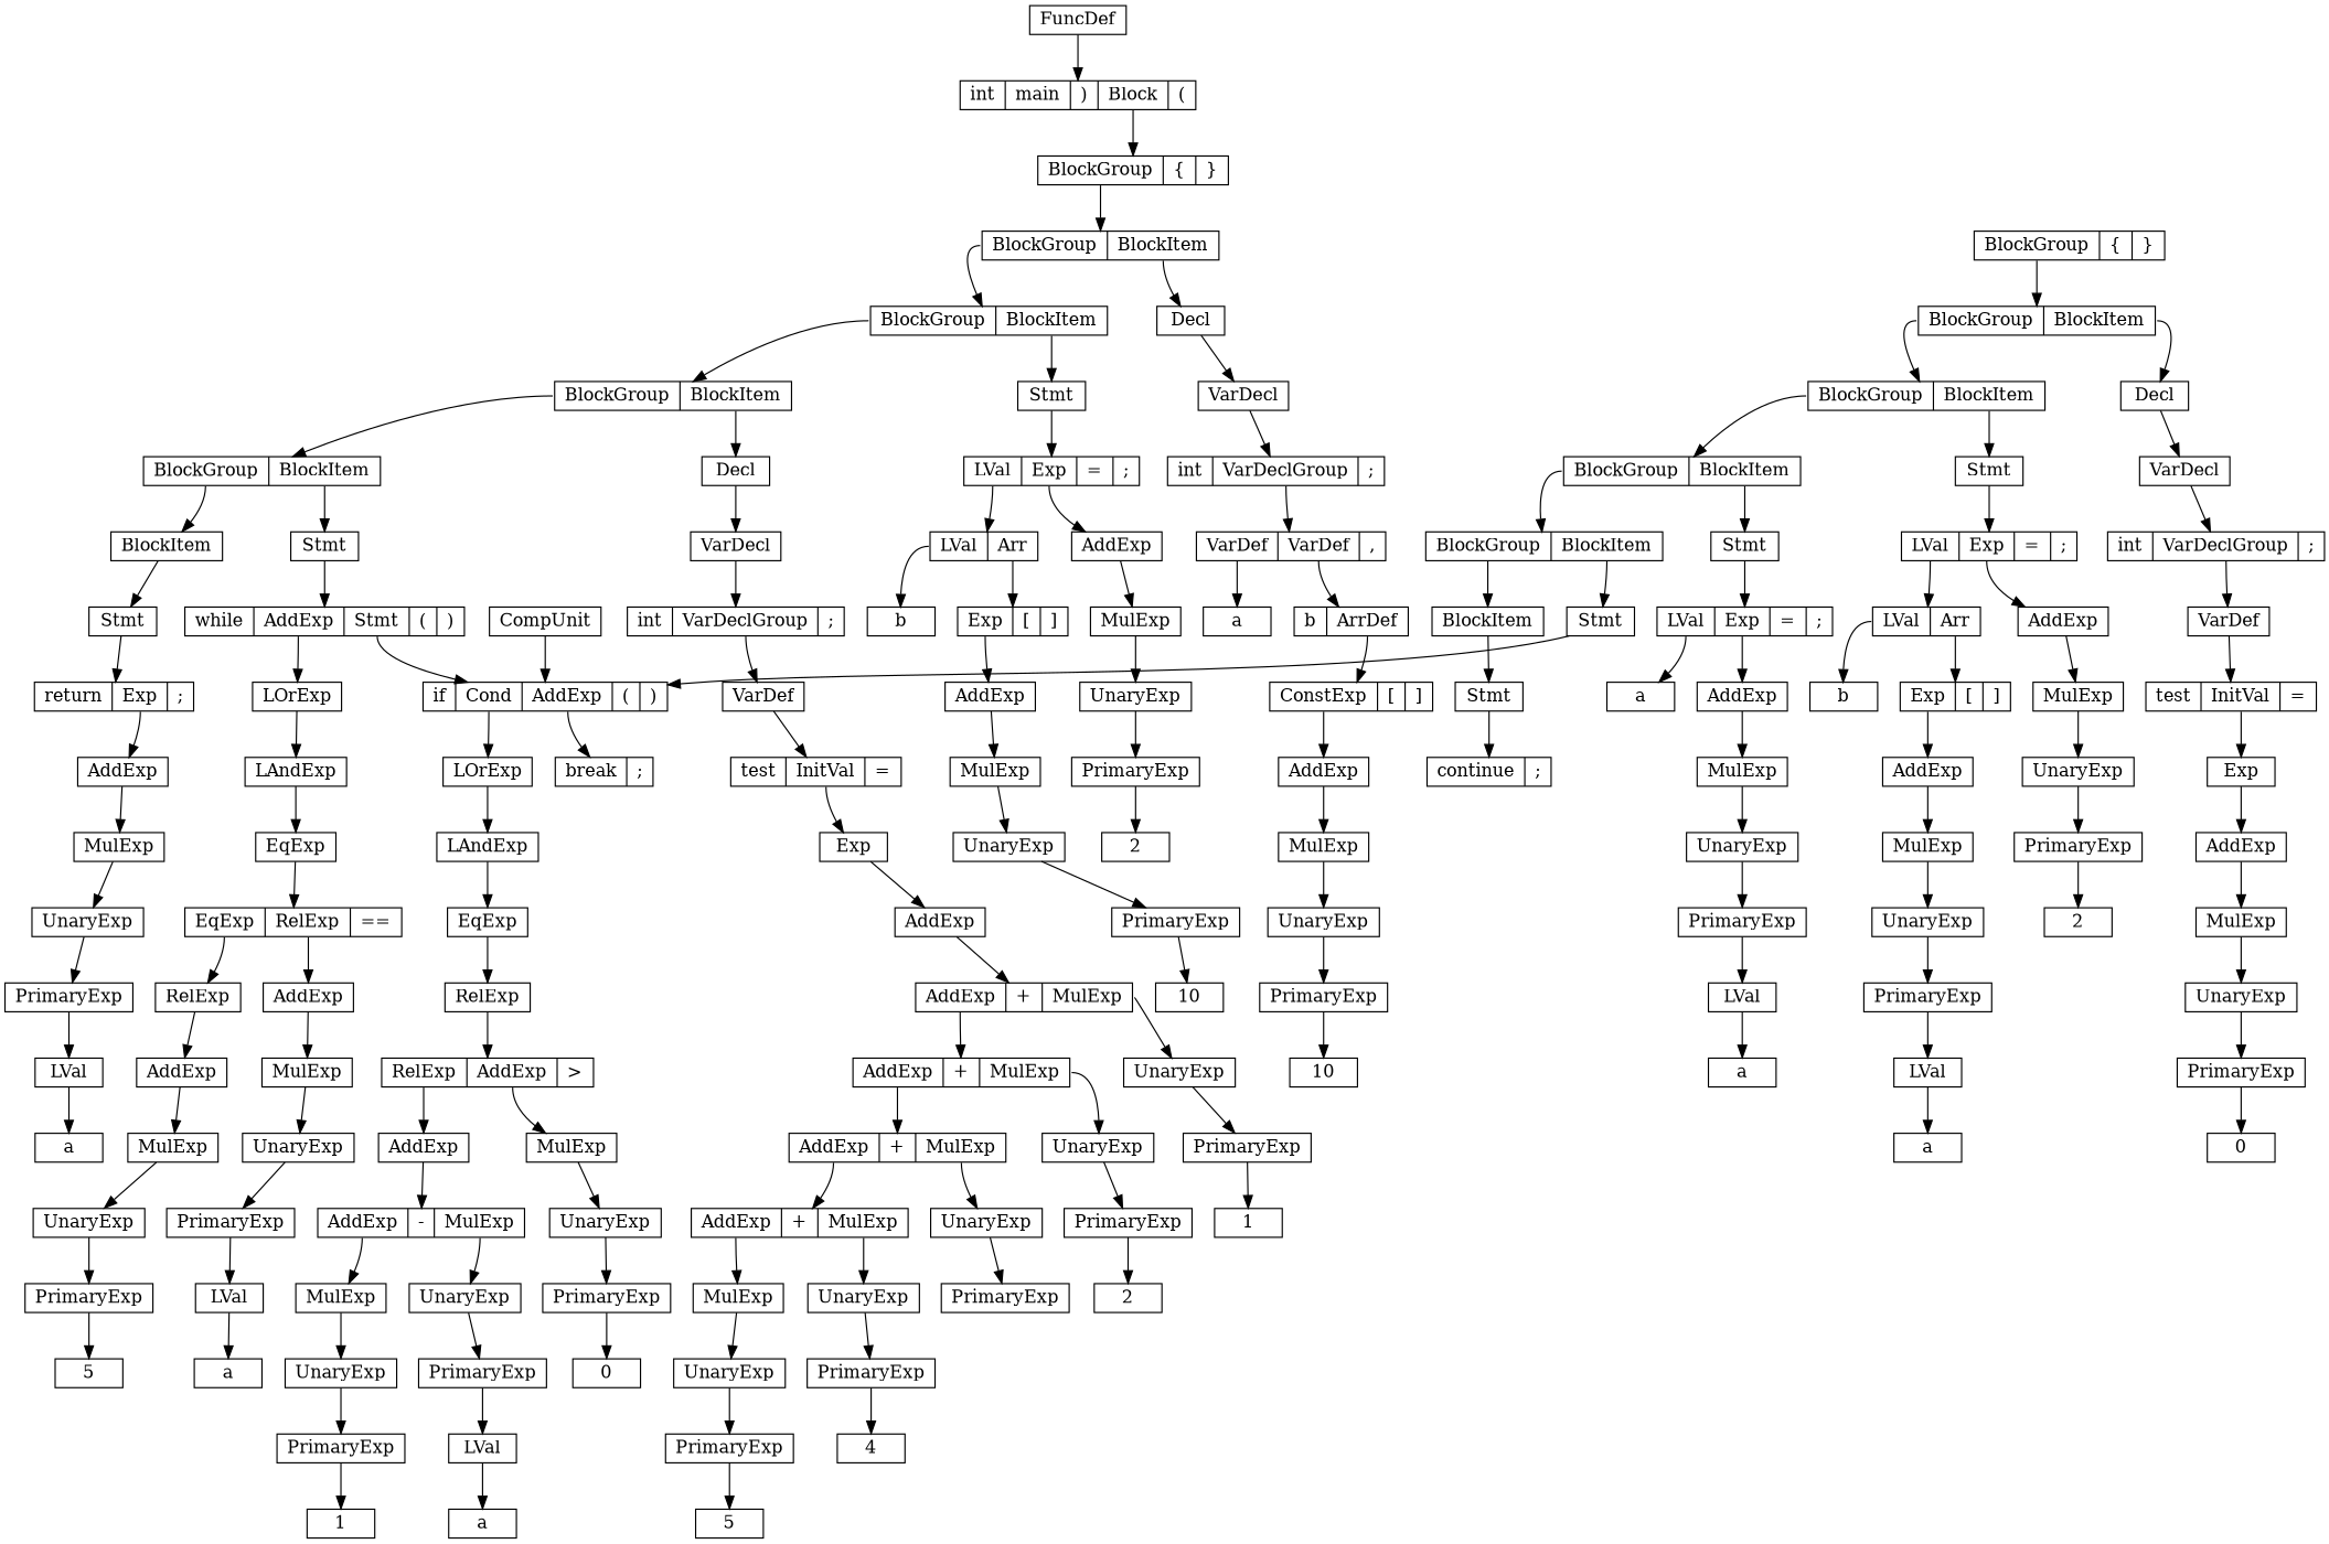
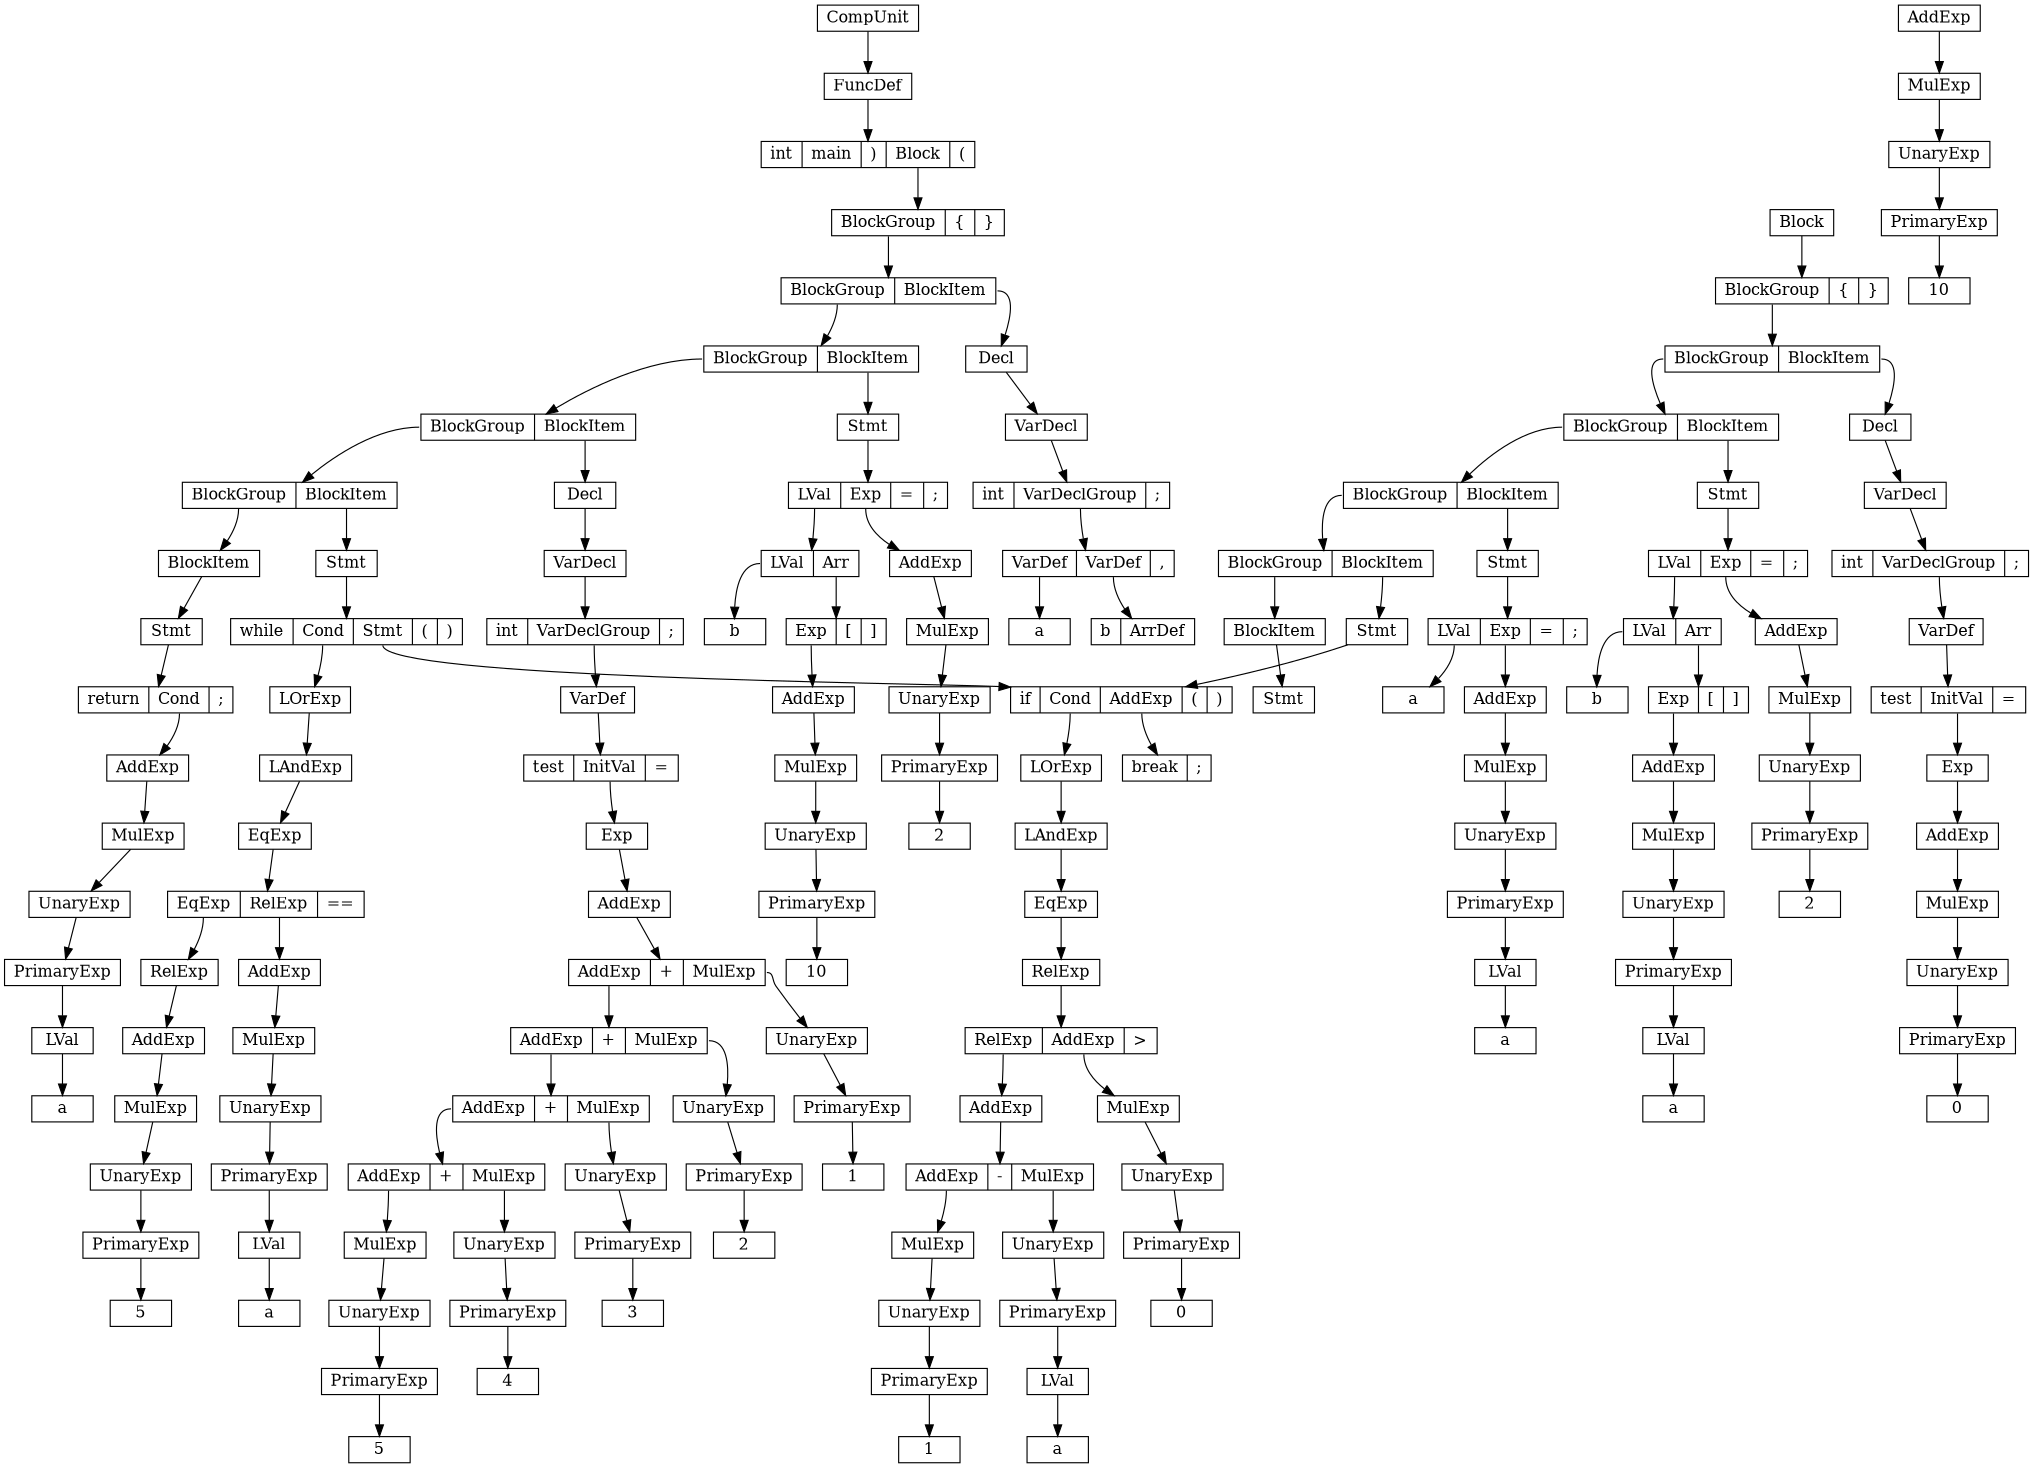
  digraph {
    node [shape=record]
    edge [tailport=f0]
    n1 [height=.1 label="<f0> CompUnit"]
    n2 [height=.1 label="<f0> FuncDef"]
    n3 [height=.1 label="<f0> int|<f1> main|<f2> )|<f3> Block|<f4> \("]
    n4 [height=.1 label="<f0> BlockGroup|<f1> \{|<f2> \}"]
    n5 [height=.1 label="<f0> BlockGroup|<f1> BlockItem"]
    n6 [height=.1 label="<f0> BlockGroup|<f1> BlockItem"]
    n7 [height=.1 label="<f0> Decl"]
    n8 [height=.1 label="<f0> BlockGroup|<f1> BlockItem"]
    n9 [height=.1 label="<f0> Stmt"]
    n10 [height=.1 label="<f0> VarDecl"]
    n11 [height=.1 label="<f0> BlockGroup|<f1> BlockItem"]
    n12 [height=.1 label="<f0> Decl"]
    n13 [height=.1 label="<f0> LVal|<f1> Exp|<f2> \=|<f3> \;"]
    n14 [height=.1 label="<f0> BlockItem"]
    n15 [height=.1 label="<f0> Stmt"]
    n16 [height=.1 label="<f0> VarDecl"]
    n17 [height=.1 label="<f0> Stmt"]
-   n18 [height=.1 label="<f0> while|<f1> AddExp|<f2> Stmt|<f3> \(|<f4> \)"]
-   n19 [height=.1 label="<f0> return|<f1> Exp|<f2> \;"]
+   n18 [height=.1 label="<f0> while|<f1> Cond|<f2> Stmt|<f3> \(|<f4> \)"]
+   n19 [height=.1 label="<f0> return|<f1> Cond|<f2> \;"]
    n20 [height=.1 label="<f0> AddExp"]
    n21 [height=.1 label="<f0> MulExp"]
    n22 [height=.1 label="<f0> UnaryExp"]
    n23 [height=.1 label="<f0> PrimaryExp"]
    n24 [height=.1 label="<f0> LVal"]
    n25 [height=.1 label="<f0> a"]
    n26 [height=.1 label="<f0> LOrExp"]
    n27 [height=.1 label="<f0> if|<f1> Cond|<f2> AddExp|<f3> \(|<f4> \)"]
    n28 [height=.1 label="<f0> LAndExp"]
+   n29 [height=.1 label="<f0> Block"]
    n30 [height=.1 label="<f0> BlockGroup|<f1> \{|<f2> \}"]
    n31 [height=.1 label="<f0> EqExp"]
    n32 [height=.1 label="<f0> EqExp|<f1> RelExp|<f2> \=="]
    n33 [height=.1 label="<f0> RelExp"]
    n34 [height=.1 label="<f0> AddExp"]
    n35 [height=.1 label="<f0> AddExp"]
    n36 [height=.1 label="<f0> MulExp"]
    n37 [height=.1 label="<f0> MulExp"]
    n38 [height=.1 label="<f0> UnaryExp"]
    n39 [height=.1 label="<f0> PrimaryExp"]
    n40 [height=.1 label="<f0> 5"]
    n41 [height=.1 label="<f0> UnaryExp"]
    n42 [height=.1 label="<f0> PrimaryExp"]
    n43 [height=.1 label="<f0> LVal"]
    n44 [height=.1 label="<f0> a"]
    n45 [height=.1 label="<f0> BlockGroup|<f1> BlockItem"]
    n46 [height=.1 label="<f0> BlockGroup|<f1> BlockItem"]
    n47 [height=.1 label="<f0> Decl"]
    n48 [height=.1 label="<f0> BlockGroup|<f1> BlockItem"]
    n49 [height=.1 label="<f0> Stmt"]
    n50 [height=.1 label="<f0> VarDecl"]
    n51 [height=.1 label="<f0> BlockGroup|<f1> BlockItem"]
    n52 [height=.1 label="<f0> Stmt"]
    n53 [height=.1 label="<f0> LVal|<f1> Exp|<f2> \=|<f3> \;"]
    n54 [height=.1 label="<f0> BlockItem"]
    n55 [height=.1 label="<f0> Stmt"]
    n56 [height=.1 label="<f0> LVal|<f1> Exp|<f2> \=|<f3> \;"]
    n57 [height=.1 label="<f0> Stmt"]
-   n58 [height=.1 label="<f0> continue|<f1> \;"]
    n59 [height=.1 label="<f0> LOrExp"]
    n60 [height=.1 label="<f0> break|<f1> \;"]
    n61 [height=.1 label="<f0> LAndExp"]
    n62 [height=.1 label="<f0> EqExp"]
    n63 [height=.1 label="<f0> RelExp"]
    n64 [height=.1 label="<f0> RelExp|<f1> AddExp|<f2> \>"]
    n65 [height=.1 label="<f0> AddExp"]
    n66 [height=.1 label="<f0> MulExp"]
    n67 [height=.1 label="<f0> AddExp|<f1> -|<f2> MulExp"]
    n68 [height=.1 label="<f0> UnaryExp"]
    n69 [height=.1 label="<f0> MulExp"]
    n70 [height=.1 label="<f0> UnaryExp"]
    n71 [height=.1 label="<f0> UnaryExp"]
    n72 [height=.1 label="<f0> PrimaryExp"]
    n73 [height=.1 label="<f0> PrimaryExp"]
    n74 [height=.1 label="<f0> 1"]
    n75 [height=.1 label="<f0> LVal"]
    n76 [height=.1 label="<f0> a"]
    n77 [height=.1 label="<f0> PrimaryExp"]
    n78 [height=.1 label="<f0> 0"]
    n79 [height=.1 label="<f0> a"]
    n80 [height=.1 label="<f0> AddExp"]
    n81 [height=.1 label="<f0> MulExp"]
    n82 [height=.1 label="<f0> UnaryExp"]
    n83 [height=.1 label="<f0> PrimaryExp"]
    n84 [height=.1 label="<f0> LVal"]
    n85 [height=.1 label="<f0> a"]
    n86 [height=.1 label="<f0> LVal|<f1> Arr"]
    n87 [height=.1 label="<f0> AddExp"]
    n88 [height=.1 label="<f0> b"]
    n89 [height=.1 label="<f0> Exp|<f1> \[|<f2> \]"]
    n90 [height=.1 label="<f0> MulExp"]
    n91 [height=.1 label="<f0> AddExp"]
    n92 [height=.1 label="<f0> MulExp"]
    n93 [height=.1 label="<f0> UnaryExp"]
    n94 [height=.1 label="<f0> PrimaryExp"]
    n95 [height=.1 label="<f0> LVal"]
    n96 [height=.1 label="<f0> a"]
    n97 [height=.1 label="<f0> UnaryExp"]
    n98 [height=.1 label="<f0> PrimaryExp"]
    n99 [height=.1 label="<f0> 2"]
    n100 [height=.1 label="<f0> int|<f1> VarDeclGroup|<f2> \;"]
    n101 [height=.1 label="<f0> VarDef"]
    n102 [height=.1 label="<f0> test|<f1> InitVal|<f2> \="]
    n103 [height=.1 label="<f0> Exp"]
    n104 [height=.1 label="<f0> AddExp"]
    n105 [height=.1 label="<f0> MulExp"]
    n106 [height=.1 label="<f0> UnaryExp"]
    n107 [height=.1 label="<f0> PrimaryExp"]
    n108 [height=.1 label="<f0> 0"]
    n109 [height=.1 label="<f0> int|<f1> VarDeclGroup|<f2> \;"]
    n110 [height=.1 label="<f0> VarDef"]
    n111 [height=.1 label="<f0> test|<f1> InitVal|<f2> \="]
    n112 [height=.1 label="<f0> Exp"]
    n113 [height=.1 label="<f0> AddExp"]
    n114 [height=.1 label="<f0> AddExp|<f1> +|<f2> MulExp"]
    n115 [height=.1 label="<f0> AddExp|<f1> +|<f2> MulExp"]
    n116 [height=.1 label="<f0> UnaryExp"]
    n117 [height=.1 label="<f0> AddExp|<f1> +|<f2> MulExp"]
    n118 [height=.1 label="<f0> UnaryExp"]
    n119 [height=.1 label="<f0> PrimaryExp"]
    n120 [height=.1 label="<f0> AddExp|<f1> +|<f2> MulExp"]
    n121 [height=.1 label="<f0> UnaryExp"]
    n122 [height=.1 label="<f0> PrimaryExp"]
    n123 [height=.1 label="<f0> MulExp"]
    n124 [height=.1 label="<f0> UnaryExp"]
    n125 [height=.1 label="<f0> PrimaryExp"]
    n126 [height=.1 label="<f0> UnaryExp"]
    n127 [height=.1 label="<f0> PrimaryExp"]
    n128 [height=.1 label="<f0> PrimaryExp"]
    n129 [height=.1 label="<f0> 5"]
    n130 [height=.1 label="<f0> 4"]
+   n131 [height=.1 label="<f0> 3"]
    n132 [height=.1 label="<f0> 2"]
    n133 [height=.1 label="<f0> 1"]
    n134 [height=.1 label="<f0> LVal|<f1> Arr"]
    n135 [height=.1 label="<f0> AddExp"]
    n136 [height=.1 label="<f0> b"]
    n137 [height=.1 label="<f0> Exp|<f1> \[|<f2> \]"]
    n138 [height=.1 label="<f0> MulExp"]
    n139 [height=.1 label="<f0> AddExp"]
    n140 [height=.1 label="<f0> MulExp"]
    n141 [height=.1 label="<f0> UnaryExp"]
    n142 [height=.1 label="<f0> PrimaryExp"]
    n143 [height=.1 label="<f0> 10"]
    n144 [height=.1 label="<f0> UnaryExp"]
    n145 [height=.1 label="<f0> PrimaryExp"]
    n146 [height=.1 label="<f0> 2"]
    n147 [height=.1 label="<f0> int|<f1> VarDeclGroup|<f2> \;"]
    n148 [height=.1 label="<f0> VarDef|<f1> VarDef|<f2> \,"]
    n149 [height=.1 label="<f0> a"]
    n150 [height=.1 label="<f0> b|<f1> ArrDef"]
-   n151 [height=.1 label="<f0> ConstExp|<f1> \[|<f2> \]"]
    n152 [height=.1 label="<f0> AddExp"]
    n153 [height=.1 label="<f0> MulExp"]
    n154 [height=.1 label="<f0> UnaryExp"]
    n155 [height=.1 label="<f0> PrimaryExp"]
    n156 [height=.1 label="<f0> 10"]
-   n1 -> n27
+   n1 -> n2
    n2 -> n3
    n3 -> n4 [tailport=f3]
    n4 -> n5
    n5 -> n6
    n5 -> n7 [tailport=f1]
    n6 -> n8
    n6 -> n9 [tailport=f1]
    n7 -> n10
    n8 -> n11
    n8 -> n12 [tailport=f1]
    n9 -> n13
    n10 -> n147
    n11 -> n14
    n11 -> n15 [tailport=f1]
    n12 -> n16
    n13 -> n134
    n13 -> n135 [tailport=f1]
    n14 -> n17
    n15 -> n18
    n16 -> n109
    n17 -> n19
    n18 -> n26 [tailport=f1]
    n18 -> n27 [tailport=f2]
    n19 -> n20 [tailport=f1]
    n20 -> n21
    n21 -> n22
    n22 -> n23
    n23 -> n24
    n24 -> n25
    n26 -> n28
    n27 -> n59 [tailport=f1]
    n27 -> n60 [tailport=f2]
    n28 -> n31
+   n29 -> n30
    n30 -> n45
    n31 -> n32
    n32 -> n33
    n32 -> n34 [tailport=f1]
    n33 -> n35
    n34 -> n36
    n35 -> n37
    n36 -> n41
    n37 -> n38
    n38 -> n39
    n39 -> n40
    n41 -> n42
    n42 -> n43
    n43 -> n44
    n45 -> n46
    n45 -> n47 [tailport=f1]
    n46 -> n48
    n46 -> n49 [tailport=f1]
    n47 -> n50
    n48 -> n51
    n48 -> n52 [tailport=f1]
    n49 -> n53
    n50 -> n100
    n51 -> n54
    n51 -> n55 [tailport=f1]
    n52 -> n56
    n53 -> n86
    n53 -> n87 [tailport=f1]
    n54 -> n57
    n55 -> n27
    n56 -> n79
    n56 -> n80 [tailport=f1]
-   n57 -> n58
    n59 -> n61
    n61 -> n62
    n62 -> n63
    n63 -> n64
    n64 -> n65
    n64 -> n66 [tailport=f1]
    n65 -> n67
    n66 -> n68
    n67 -> n69
    n67 -> n70 [tailport=f2]
    n68 -> n77
    n69 -> n71
    n70 -> n72
    n71 -> n73
    n72 -> n75
    n73 -> n74
    n75 -> n76
    n77 -> n78
    n80 -> n81
    n81 -> n82
    n82 -> n83
    n83 -> n84
    n84 -> n85
    n86 -> n88
    n86 -> n89 [tailport=f1]
    n87 -> n90
    n89 -> n91
    n90 -> n97
    n91 -> n92
    n92 -> n93
    n93 -> n94
    n94 -> n95
    n95 -> n96
    n97 -> n98
    n98 -> n99
    n100 -> n101 [tailport=f1]
    n101 -> n102
    n102 -> n103 [tailport=f1]
    n103 -> n104
    n104 -> n105
    n105 -> n106
    n106 -> n107
    n107 -> n108
    n109 -> n110 [tailport=f1]
    n110 -> n111
    n111 -> n112 [tailport=f1]
    n112 -> n113
    n113 -> n114
    n114 -> n115
    n114 -> n116 [tailport=f2]
    n115 -> n117
    n115 -> n118 [tailport=f2]
    n116 -> n119
    n117 -> n120
    n117 -> n121 [tailport=f2]
    n118 -> n122
    n119 -> n133
    n120 -> n123
    n120 -> n124 [tailport=f2]
    n121 -> n125
    n122 -> n132
    n123 -> n126
    n124 -> n127
+   n125 -> n131
    n126 -> n128
    n127 -> n130
    n128 -> n129
    n134 -> n136
    n134 -> n137 [tailport=f1]
    n135 -> n138
    n137 -> n139
    n138 -> n144
    n139 -> n140
    n140 -> n141
    n141 -> n142
    n142 -> n143
    n144 -> n145
    n145 -> n146
    n147 -> n148 [tailport=f1]
    n148 -> n149
    n148 -> n150 [tailport=f1]
-   n150 -> n151 [tailport=f1]
-   n151 -> n152
    n152 -> n153
    n153 -> n154
    n154 -> n155
    n155 -> n156
  }
